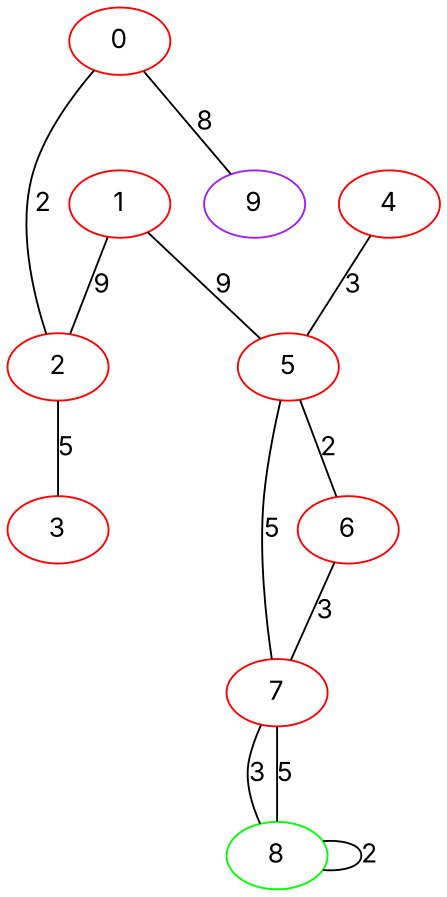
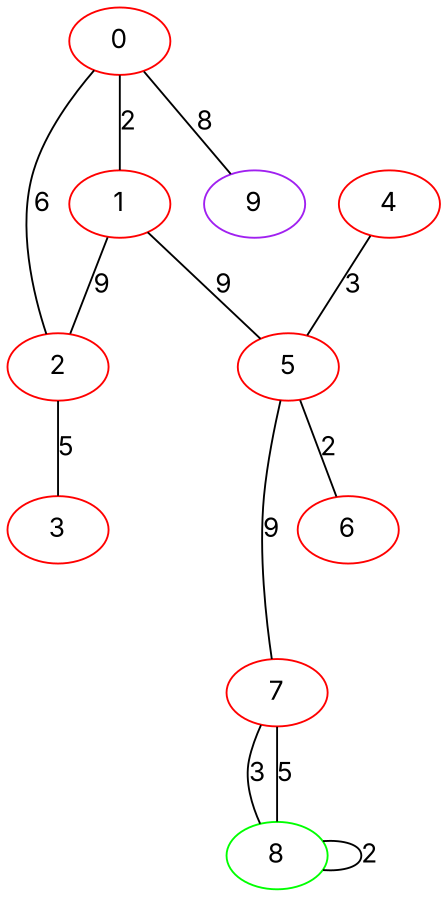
  graph {
    fontname=Inter
    node [color=red fontname=Inter weight=1]
    edge [fontname=Inter]
    0
    1
    2
    9 [color=purple weight=4]
    5
    3
    4
    6
    7
    8 [color=green weight=2]
-   0 -- 2 [label=2]
+   0 -- 1 [label=2]
+   0 -- 2 [label=6]
    0 -- 9 [label=8]
    1 -- 2 [label=9]
    1 -- 5 [label=9]
    2 -- 3 [label=5]
    5 -- 6 [label=2]
-   5 -- 7 [label=5]
+   5 -- 7 [label=9]
    4 -- 5 [label=3]
-   6 -- 7 [label=3]
    7 -- 8 [label=3]
    7 -- 8 [label=5]
    8 -- 8 [label=2]
  }
